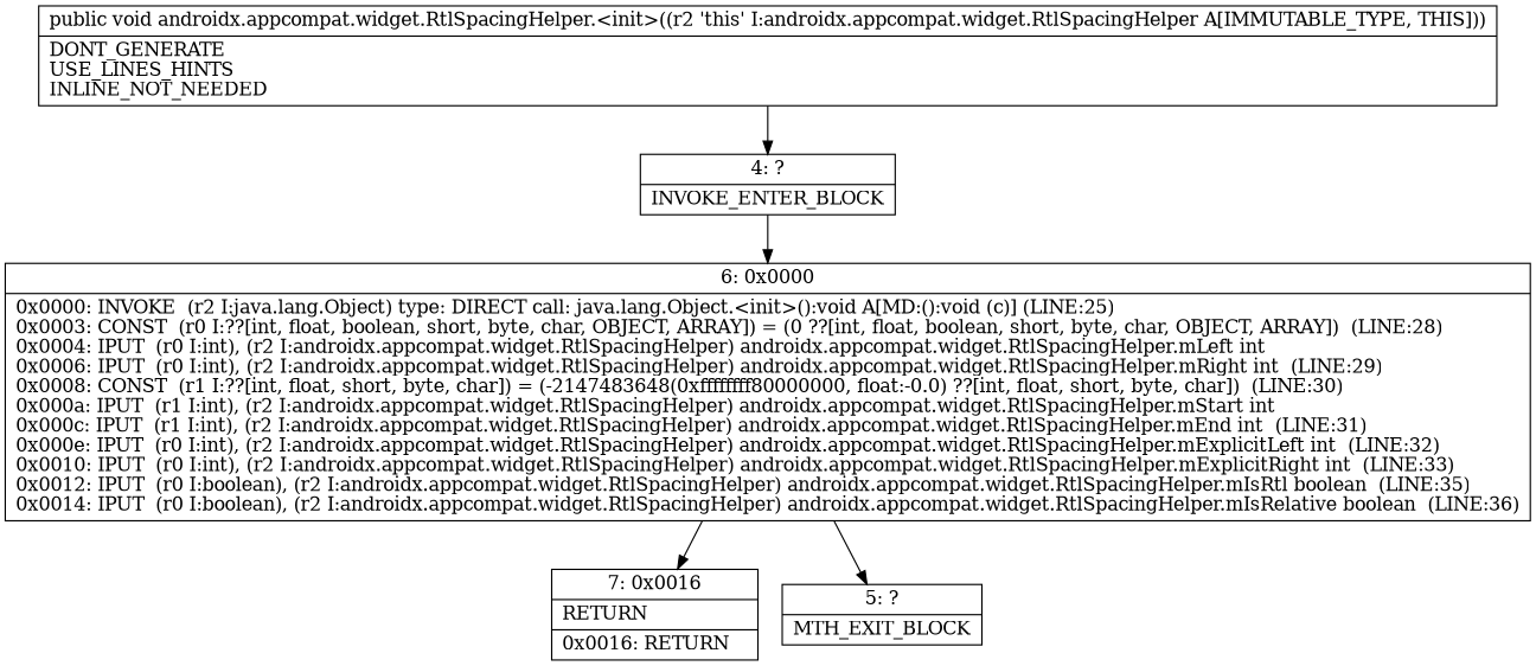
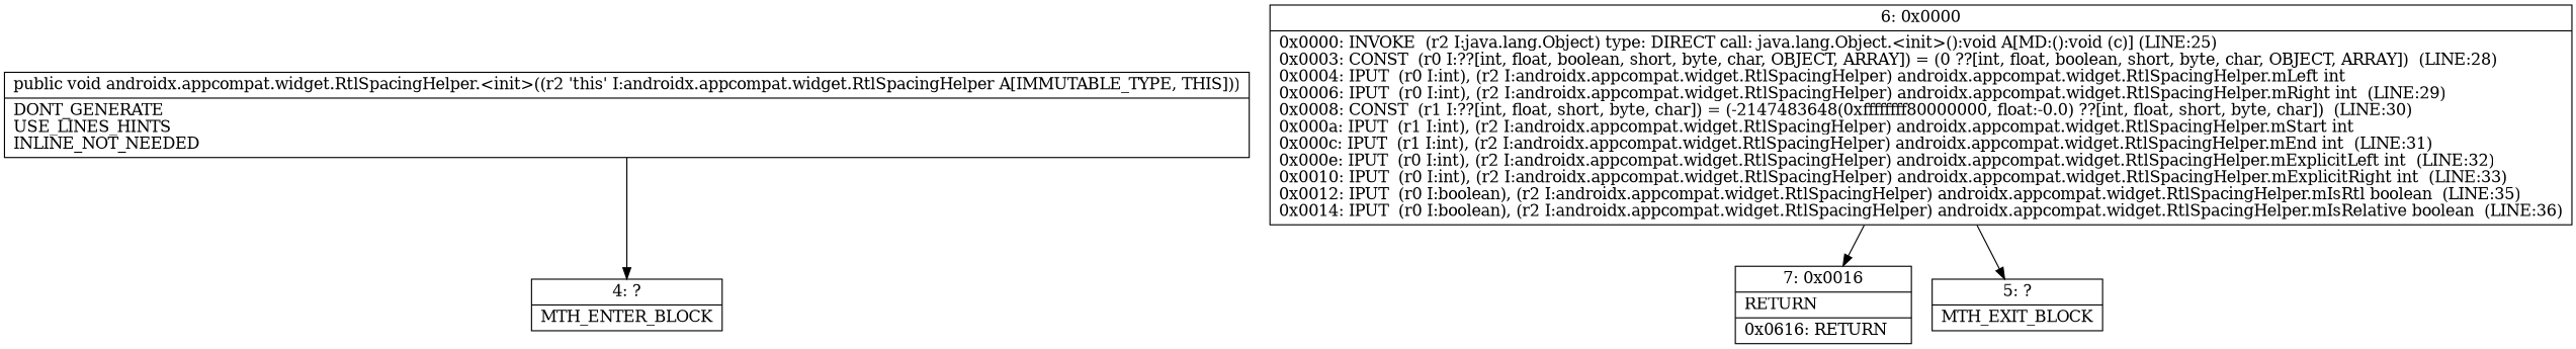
  digraph {
    node [shape=record]
-   n1 [label="{4\:\ ?|INVOKE_ENTER_BLOCK\l}"]
+   n1 [label="{4\:\ ?|MTH_ENTER_BLOCK\l}"]
    n2 [label="{6\:\ 0x0000|0x0000: INVOKE  (r2 I:java.lang.Object) type: DIRECT call: java.lang.Object.\<init\>():void A[MD:():void (c)] (LINE:25)\l0x0003: CONST  (r0 I:??[int, float, boolean, short, byte, char, OBJECT, ARRAY]) = (0 ??[int, float, boolean, short, byte, char, OBJECT, ARRAY])  (LINE:28)\l0x0004: IPUT  (r0 I:int), (r2 I:androidx.appcompat.widget.RtlSpacingHelper) androidx.appcompat.widget.RtlSpacingHelper.mLeft int \l0x0006: IPUT  (r0 I:int), (r2 I:androidx.appcompat.widget.RtlSpacingHelper) androidx.appcompat.widget.RtlSpacingHelper.mRight int  (LINE:29)\l0x0008: CONST  (r1 I:??[int, float, short, byte, char]) = (\-2147483648(0xffffffff80000000, float:\-0.0) ??[int, float, short, byte, char])  (LINE:30)\l0x000a: IPUT  (r1 I:int), (r2 I:androidx.appcompat.widget.RtlSpacingHelper) androidx.appcompat.widget.RtlSpacingHelper.mStart int \l0x000c: IPUT  (r1 I:int), (r2 I:androidx.appcompat.widget.RtlSpacingHelper) androidx.appcompat.widget.RtlSpacingHelper.mEnd int  (LINE:31)\l0x000e: IPUT  (r0 I:int), (r2 I:androidx.appcompat.widget.RtlSpacingHelper) androidx.appcompat.widget.RtlSpacingHelper.mExplicitLeft int  (LINE:32)\l0x0010: IPUT  (r0 I:int), (r2 I:androidx.appcompat.widget.RtlSpacingHelper) androidx.appcompat.widget.RtlSpacingHelper.mExplicitRight int  (LINE:33)\l0x0012: IPUT  (r0 I:boolean), (r2 I:androidx.appcompat.widget.RtlSpacingHelper) androidx.appcompat.widget.RtlSpacingHelper.mIsRtl boolean  (LINE:35)\l0x0014: IPUT  (r0 I:boolean), (r2 I:androidx.appcompat.widget.RtlSpacingHelper) androidx.appcompat.widget.RtlSpacingHelper.mIsRelative boolean  (LINE:36)\l}"]
-   n3 [label="{7\:\ 0x0016|RETURN\l|0x0016: RETURN   \l}"]
+   n3 [label="{7\:\ 0x0016|RETURN\l|0x0616: RETURN   \l}"]
    n4 [label="{5\:\ ?|MTH_EXIT_BLOCK\l}"]
    n5 [label="{public void androidx.appcompat.widget.RtlSpacingHelper.\<init\>((r2 'this' I:androidx.appcompat.widget.RtlSpacingHelper A[IMMUTABLE_TYPE, THIS]))  | DONT_GENERATE\lUSE_LINES_HINTS\lINLINE_NOT_NEEDED\l}"]
-   n1 -> n2
    n2 -> n3
    n2 -> n4
    n5 -> n1
  }
